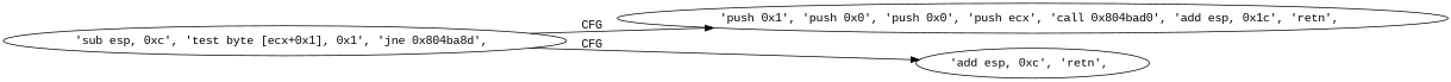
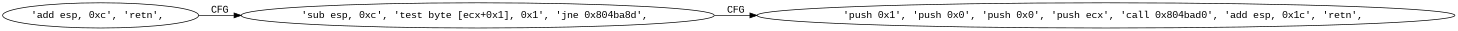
  digraph {
    rankdir=LR
    fontname="Liberation Mono"
    node [fontname="Liberation Mono"]
    edge [fontname="Liberation Mono"]
    n1 [label="'sub esp, 0xc', 'test byte [ecx+0x1], 0x1', 'jne 0x804ba8d', "]
    n2 [label="'push 0x1', 'push 0x0', 'push 0x0', 'push ecx', 'call 0x804bad0', 'add esp, 0x1c', 'retn', "]
    n3 [label="'add esp, 0xc', 'retn', "]
    n1 -> n2 [label=CFG]
-   n1 -> n3 [label=CFG]
+   n3 -> n1 [label=CFG]
  }
